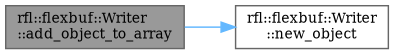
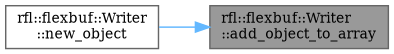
  digraph {
    rankdir=LR
    fontname="DejaVu Serif"
    node [fontname="DejaVu Serif" fontsize=10 shape=box style=filled]
    n1 [color=gray40 fillcolor=grey60 fontcolor=black height=0.2 label="rfl::flexbuf::Writer\l::add_object_to_array" width=0.4]
    n2 [color=grey40 fillcolor=white height=0.2 label="rfl::flexbuf::Writer\l::new_object" width=0.4]
-   n1 -> n2 [color=steelblue1 fontname="DejaVu Serif" fontsize=10 labelfontname=Helvetica labelfontsize=10 style=solid]
+   n2 -> n1 [color=steelblue1 fontname="DejaVu Serif" fontsize=10 labelfontname=Helvetica labelfontsize=10 style=solid]
  }
